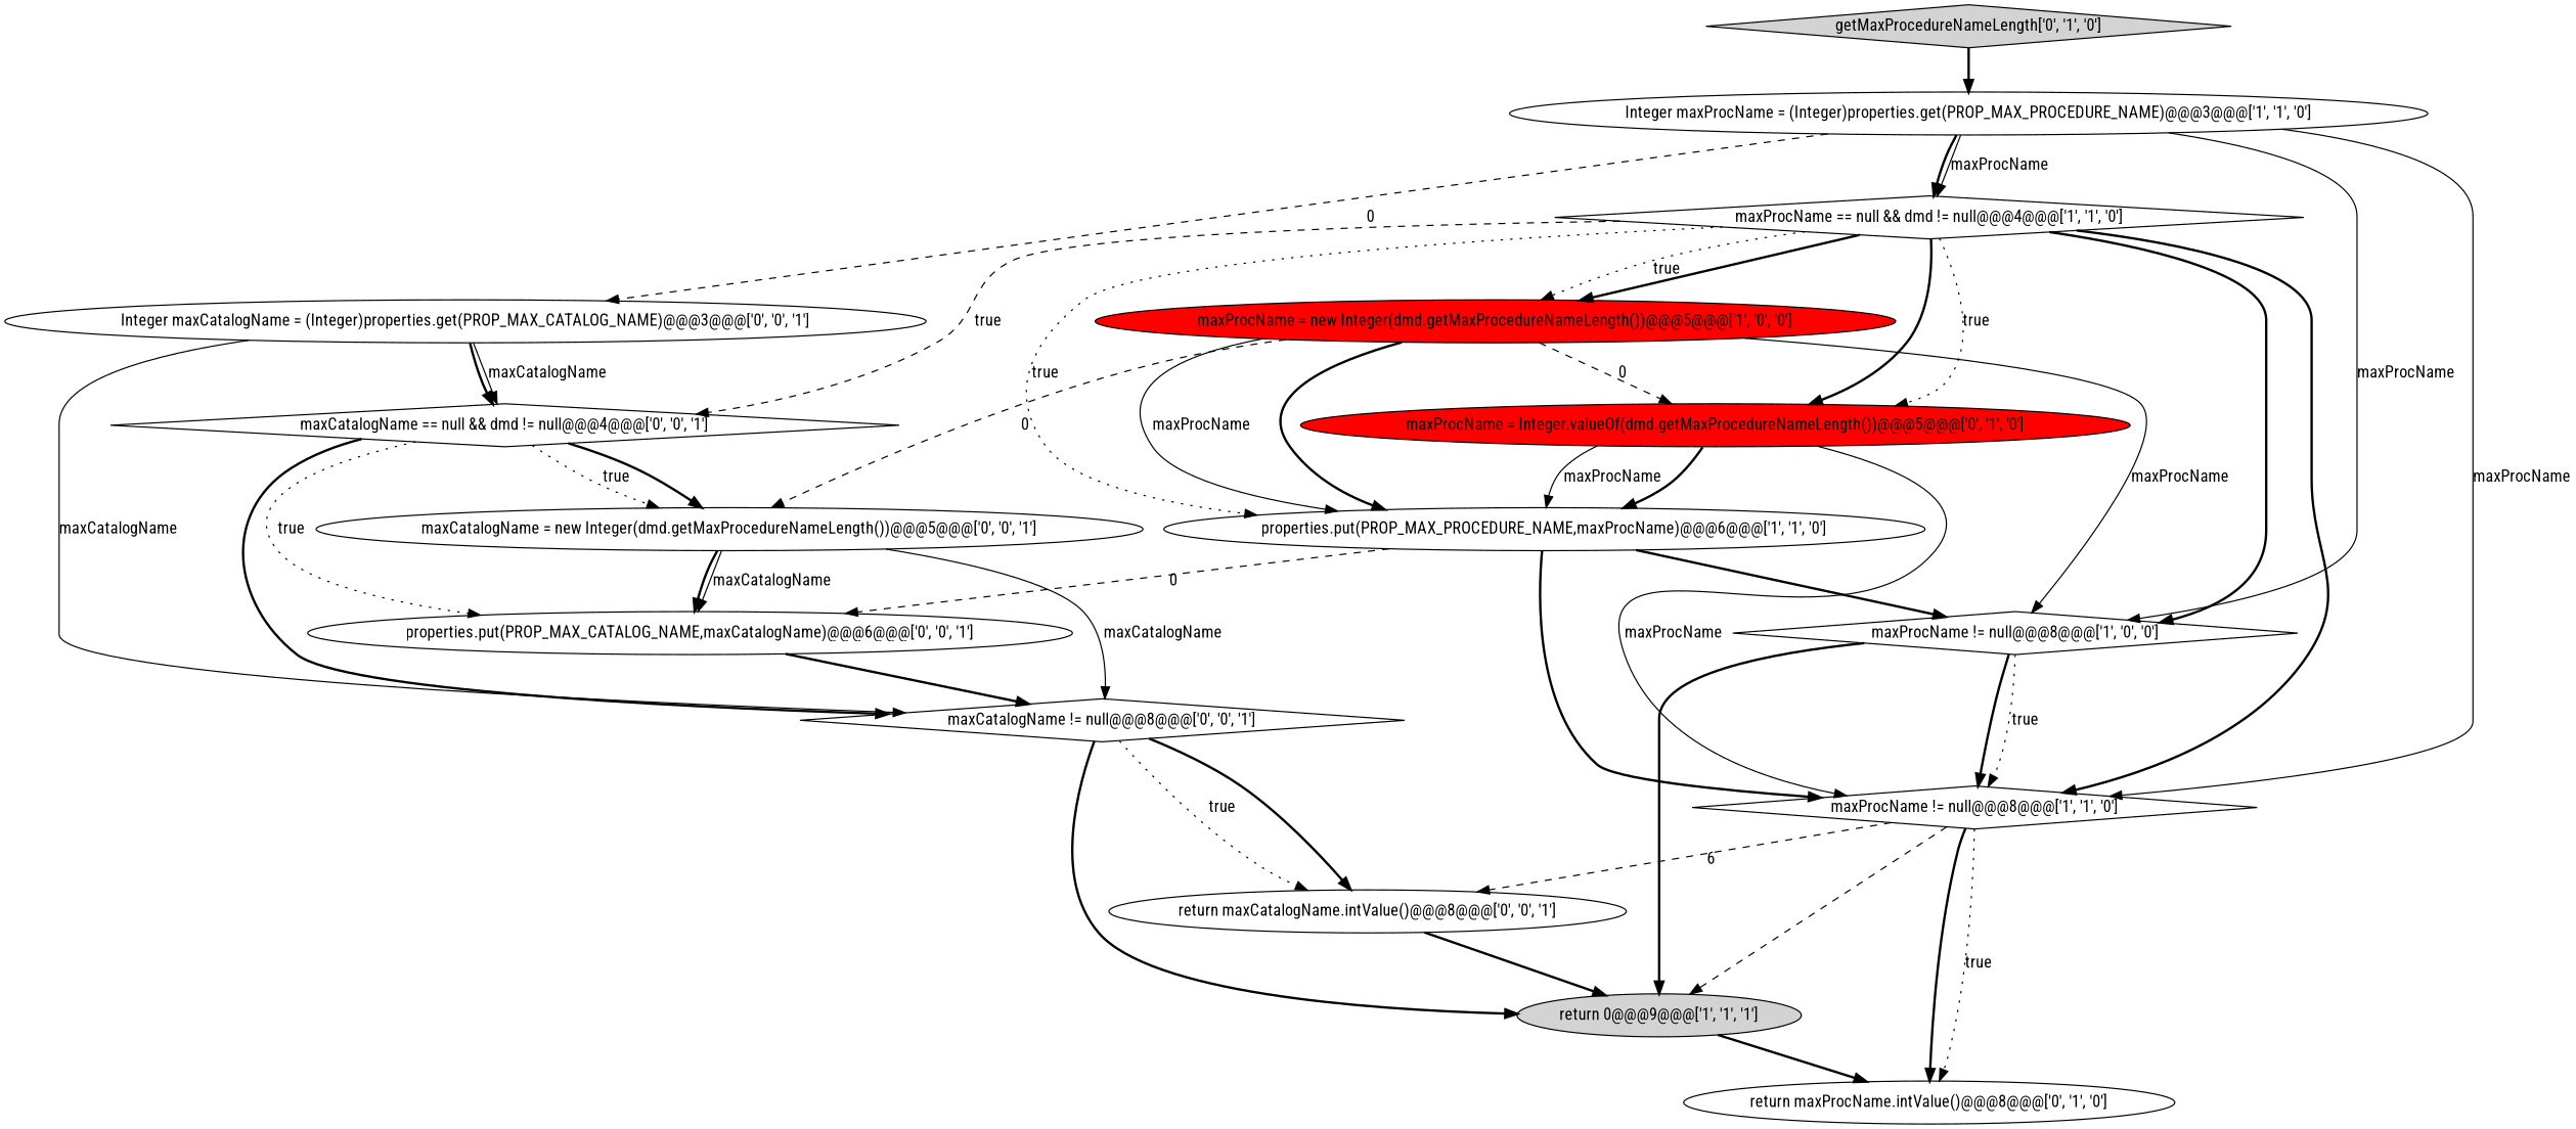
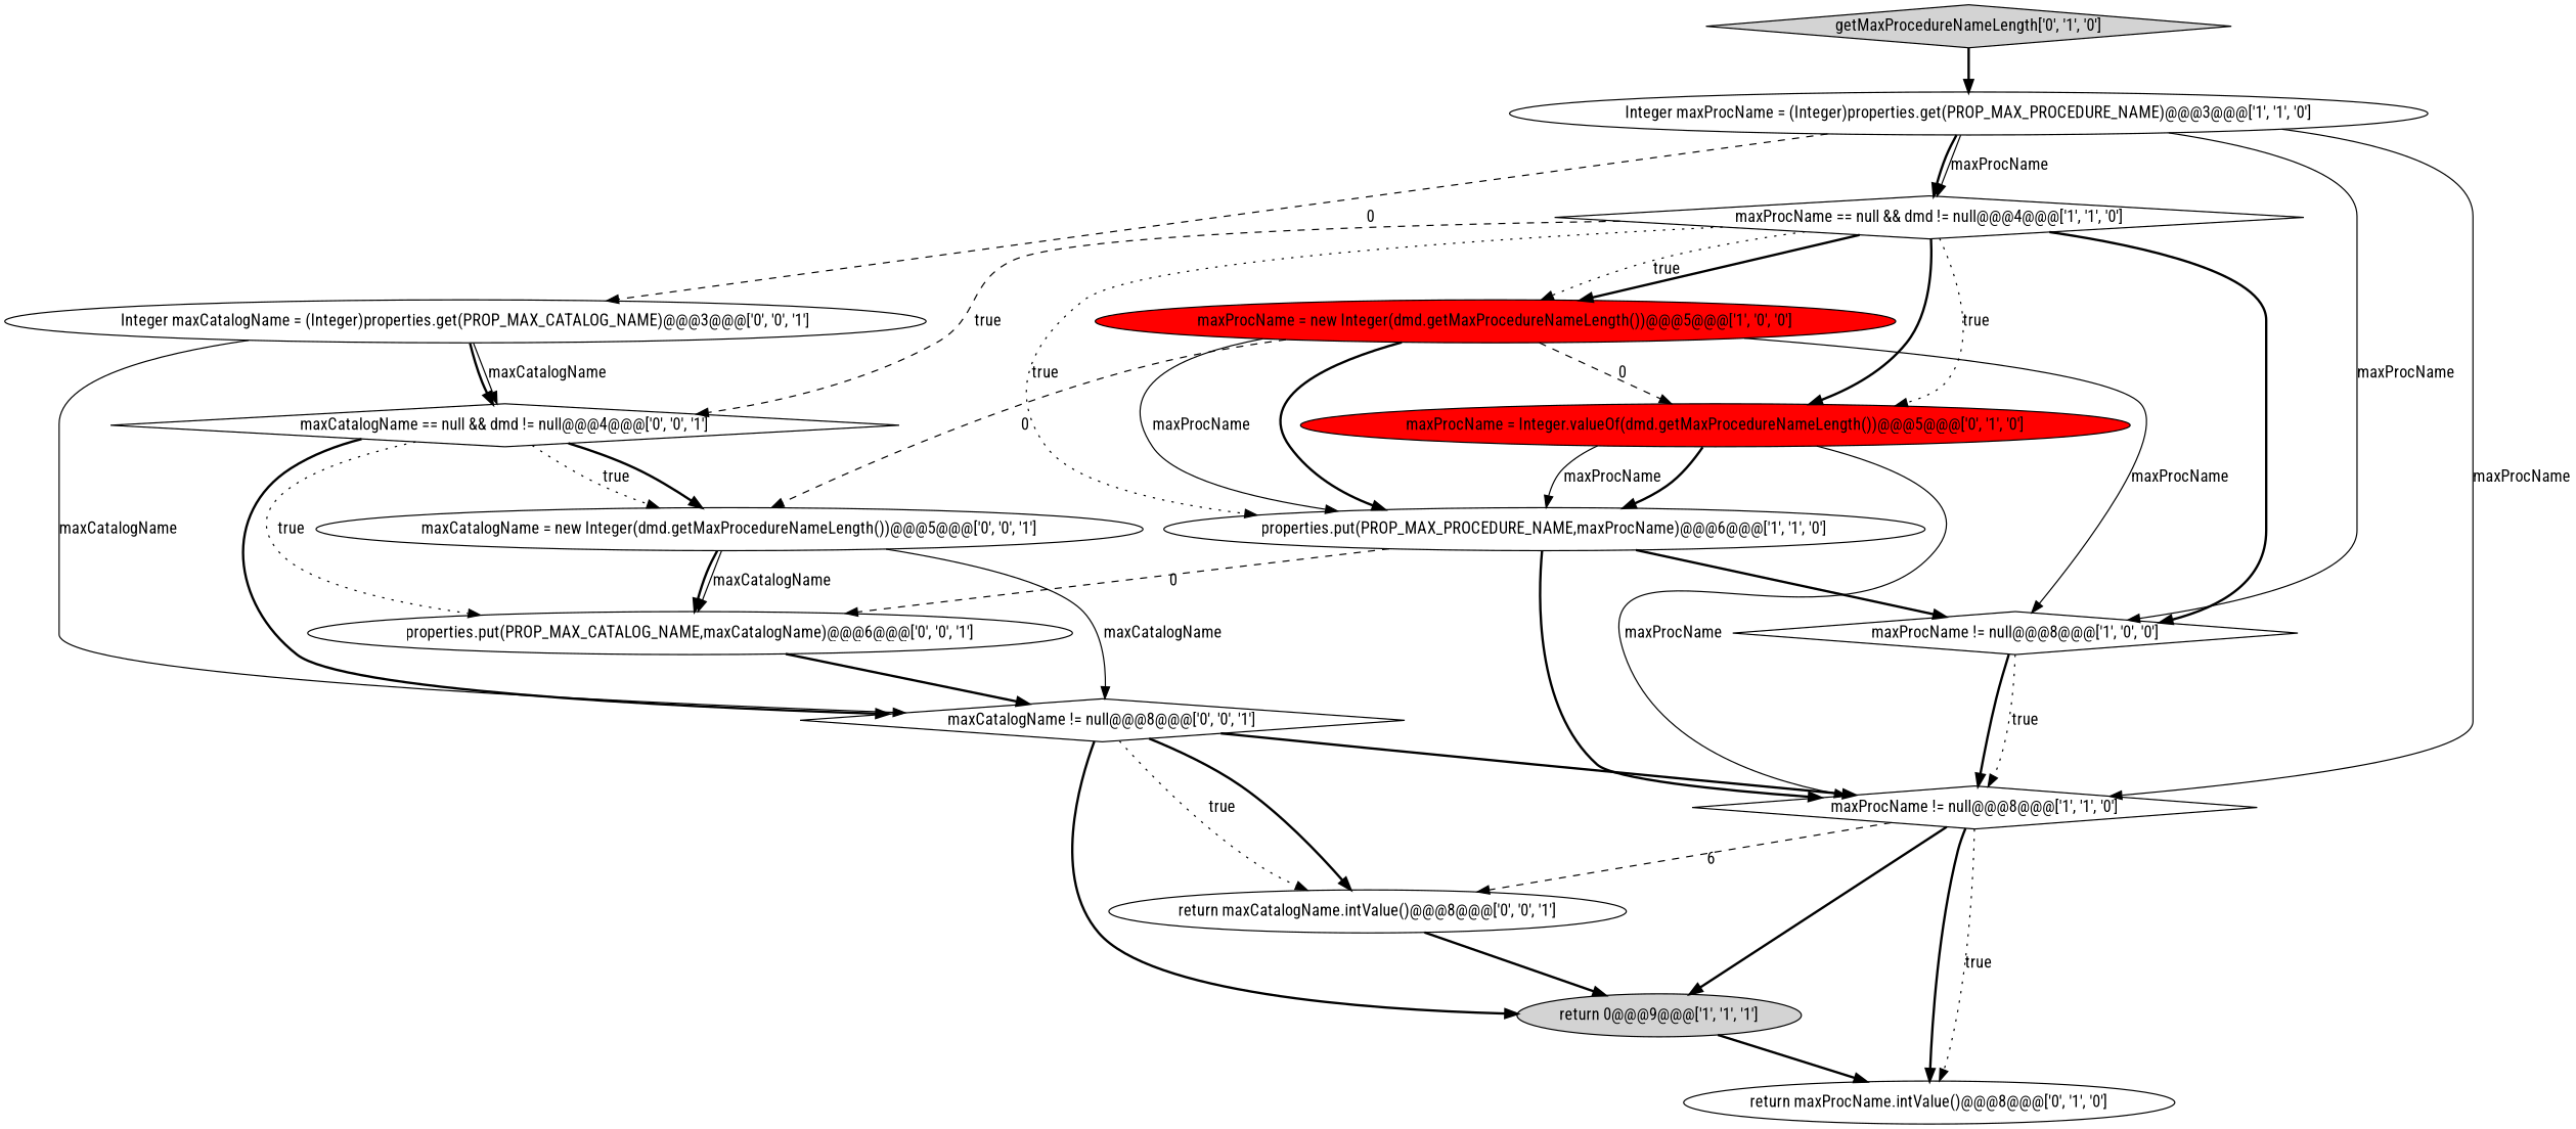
  digraph {
    fontname="Roboto Condensed"
    node [fillcolor=white fontname="Roboto Condensed" shape=ellipse style=filled]
    edge [fontname="Roboto Condensed" style=bold]
    n1 [label="Integer maxCatalogName = (Integer)properties.get(PROP_MAX_CATALOG_NAME)@@@3@@@['0', '0', '1']"]
    n2 [label="maxCatalogName != null@@@8@@@['0', '0', '1']" shape=diamond]
    n3 [label="maxCatalogName == null && dmd != null@@@4@@@['0', '0', '1']" shape=diamond]
    n4 [label="properties.put(PROP_MAX_CATALOG_NAME,maxCatalogName)@@@6@@@['0', '0', '1']"]
    n5 [label="return maxCatalogName.intValue()@@@8@@@['0', '0', '1']"]
    n6 [fillcolor=lightgray label="return 0@@@9@@@['1', '1', '1']"]
    n7 [fillcolor=red label="maxProcName = new Integer(dmd.getMaxProcedureNameLength())@@@5@@@['1', '0', '0']"]
    n8 [label="properties.put(PROP_MAX_PROCEDURE_NAME,maxProcName)@@@6@@@['1', '1', '0']"]
    n9 [label="maxCatalogName = new Integer(dmd.getMaxProcedureNameLength())@@@5@@@['0', '0', '1']"]
    n10 [label="maxProcName != null@@@8@@@['1', '0', '0']" shape=diamond]
    n11 [fillcolor=red label="maxProcName = Integer.valueOf(dmd.getMaxProcedureNameLength())@@@5@@@['0', '1', '0']"]
    n12 [label="maxProcName != null@@@8@@@['1', '1', '0']" shape=diamond]
    n13 [label="return maxProcName.intValue()@@@8@@@['0', '1', '0']"]
    n14 [label="Integer maxProcName = (Integer)properties.get(PROP_MAX_PROCEDURE_NAME)@@@3@@@['1', '1', '0']"]
    n15 [label="maxProcName == null && dmd != null@@@4@@@['1', '1', '0']" shape=diamond]
    n16 [fillcolor=lightgray label="getMaxProcedureNameLength['0', '1', '0']" shape=diamond]
    n1 -> n2 [label=maxCatalogName style=solid]
    n1 -> n3
    n1 -> n3 [label=maxCatalogName style=solid]
    n2 -> n5 [label=true style=dotted]
    n2 -> n5
    n2 -> n6
    n3 -> n2
    n3 -> n4 [label=true style=dotted]
    n3 -> n9
    n3 -> n9 [label=true style=dotted]
    n4 -> n2
    n5 -> n6
    n6 -> n13
    n7 -> n8 [label=maxProcName style=solid]
    n7 -> n8
    n7 -> n9 [label=0 style=dashed]
    n7 -> n10 [label=maxProcName style=solid]
    n7 -> n11 [label=0 style=dashed]
    n8 -> n4 [label=0 style=dashed]
    n8 -> n10
    n8 -> n12
    n9 -> n2 [label=maxCatalogName style=solid]
    n9 -> n4
    n9 -> n4 [label=maxCatalogName style=solid]
-   n10 -> n6
    n10 -> n12
    n10 -> n12 [label=true style=dotted]
    n11 -> n8
    n11 -> n8 [label=maxProcName style=solid]
    n11 -> n12 [label=maxProcName style=solid]
    n12 -> n5 [label=6 style=dashed]
-   n12 -> n6 [style=dashed]
+   n12 -> n6
    n12 -> n13
    n12 -> n13 [label=true style=dotted]
    n14 -> n1 [label=0 style=dashed]
    n14 -> n10 [label=maxProcName style=solid]
    n14 -> n12 [label=maxProcName style=solid]
    n14 -> n15
    n14 -> n15 [label=maxProcName style=solid]
    n15 -> n3 [label=true style=dashed]
    n15 -> n7
    n15 -> n7 [label=true style=dotted]
    n15 -> n8 [label=true style=dotted]
    n15 -> n10
    n15 -> n11 [label=true style=dotted]
    n15 -> n11
-   n15 -> n12
+   n2 -> n12
    n16 -> n14
  }
